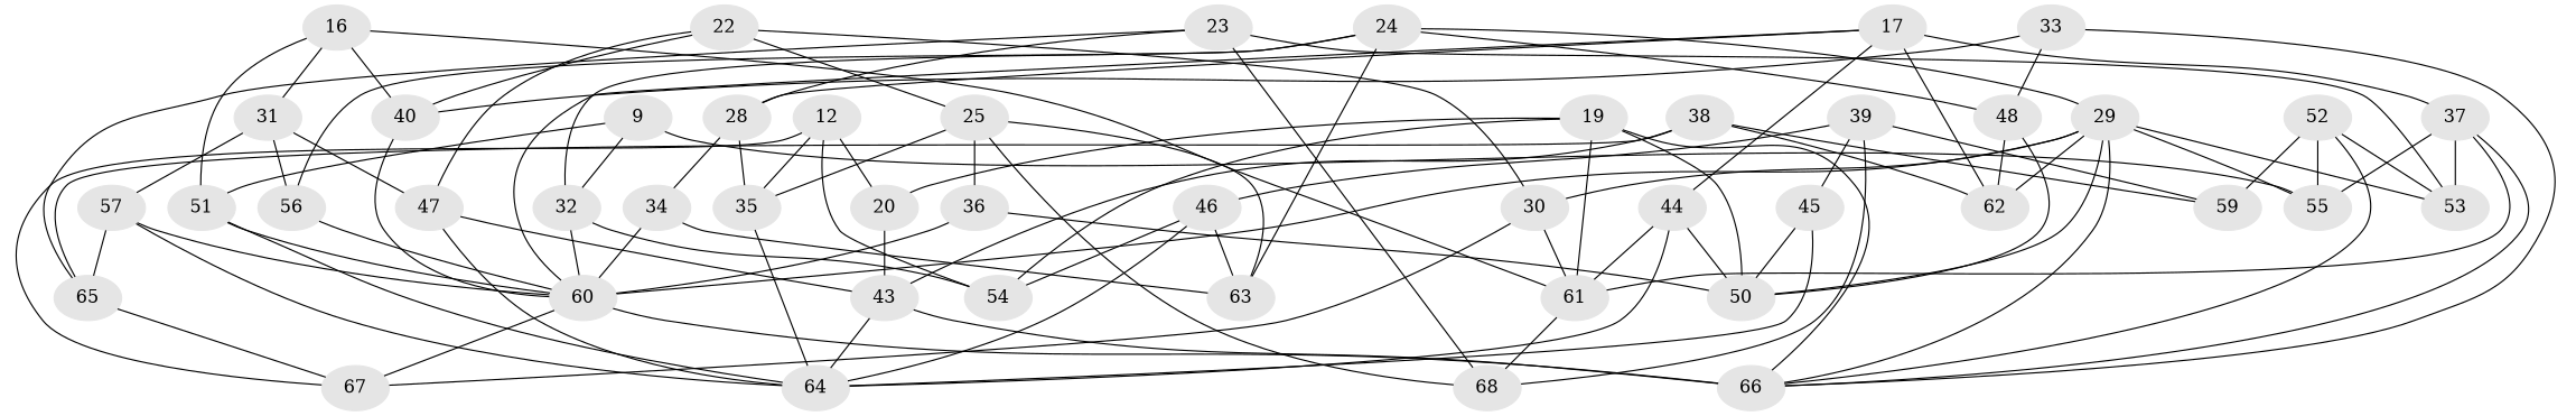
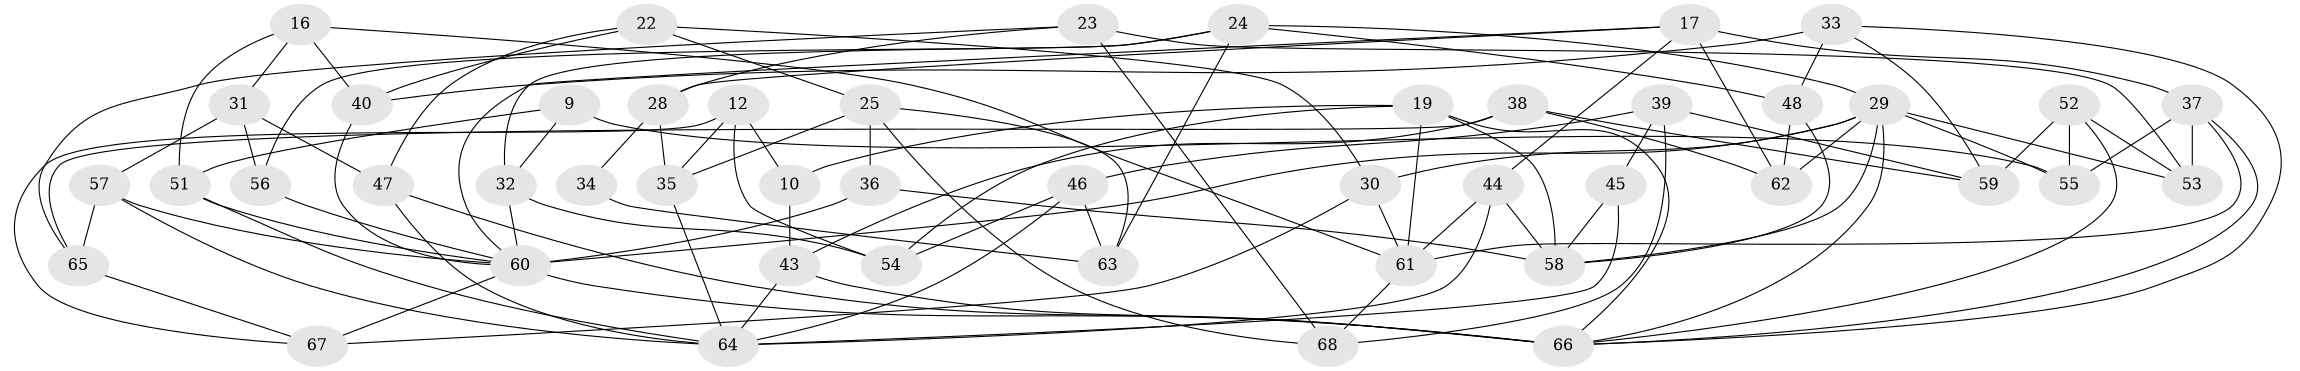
  graph {
    node [color=gray90 style=filled]
    9
    32
    51
    55
    54
    60 [super="+50+49"]
    34
    63
    64 [super="+1+42"]
    12
-   20
+   20 [label=10]
    35
    67
    43
    16
    31
    40
    61 [super="+8"]
    47
    56
    57
    68
    17 [super="+5"]
    28
    37 [super="+26"]
    44
    62
    66 [super="+41"]
    53
-   58 [super="+27+14" label=50]
+   58 [super="+27+14"]
    19 [super="+10"]
    25 [super="+3"]
    36 [super="+13"]
    22
    30
    23
    65
    24 [super="+21"]
    29 [super="+18"]
    48
    33
    59
    38
    39
    45
    46
    52
    9 -- 32
    9 -- 51
    9 -- 55
    32 -- 54
    32 -- 60
    51 -- 60
    51 -- 64
    60 -- 67
    60 -- 66 [weight=3]
-   34 -- 60
    34 -- 63
    12 -- 54
    12 -- 20
    12 -- 35
    12 -- 67
    20 -- 43
    35 -- 64
    43 -- 64
    43 -- 66
    16 -- 51
    16 -- 31
    16 -- 40
    16 -- 61
    31 -- 47
    31 -- 56
    31 -- 57
    40 -- 60
    61 -- 68
    47 -- 64
-   47 -- 43
+   47 -- 66
    56 -- 60
    57 -- 60
    57 -- 64
    57 -- 65
    17 -- 60
    17 -- 28
    17 -- 37 [weight=2]
    17 -- 44
    17 -- 62
    28 -- 34
    28 -- 35
    37 -- 55
    37 -- 61
    37 -- 66
    37 -- 53
    44 -- 64
    44 -- 61
    44 -- 58
    19 -- 54
    19 -- 20 [weight=2]
    19 -- 61
    19 -- 66
    19 -- 58
    25 -- 63
    25 -- 35
    25 -- 68
    25 -- 36 [weight=2]
    36 -- 60 [weight=2]
    36 -- 58 [weight=2]
    22 -- 40
    22 -- 47
    22 -- 25
    22 -- 30
    30 -- 67
    30 -- 61
    23 -- 68
    23 -- 28
    23 -- 53
    23 -- 65
    65 -- 67
    24 -- 32
    24 -- 63
    24 -- 56 [weight=2]
    24 -- 29
    24 -- 48
    29 -- 55
    29 -- 60
    29 -- 62
    29 -- 66
    29 -- 53
    29 -- 58
    29 -- 30
    48 -- 62
    48 -- 58
    33 -- 40
    33 -- 66
    33 -- 48
+   33 -- 59
    38 -- 43
    38 -- 62
    38 -- 65
    38 -- 59
    39 -- 68
    39 -- 59
    39 -- 45
    39 -- 46
    45 -- 64
    45 -- 58 [weight=2]
    46 -- 54
    46 -- 63
    46 -- 64
    52 -- 55
    52 -- 66
    52 -- 53
    52 -- 59
  }
